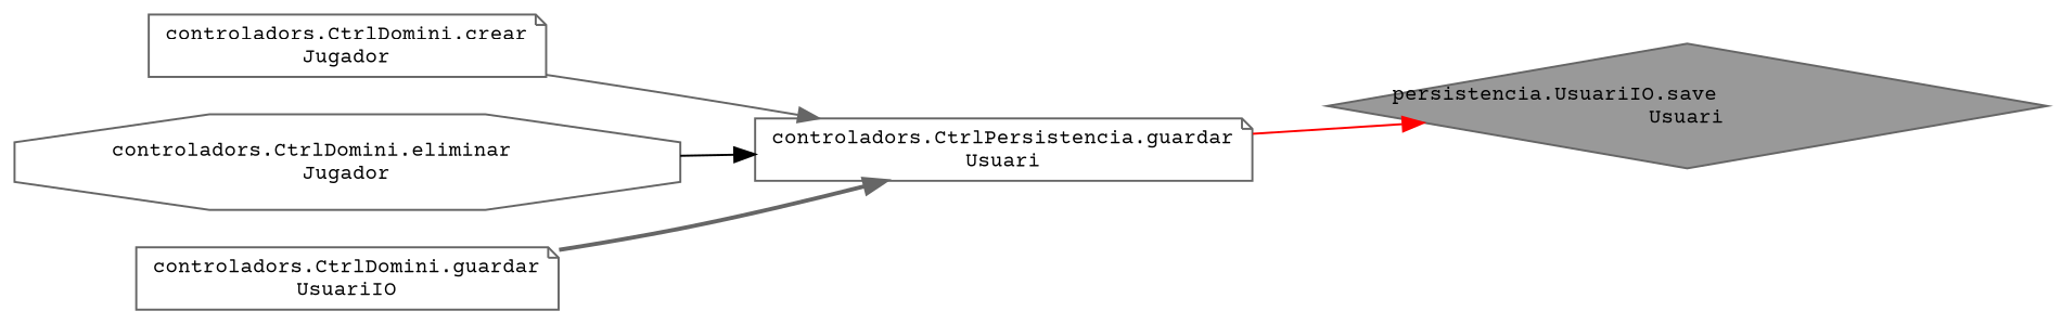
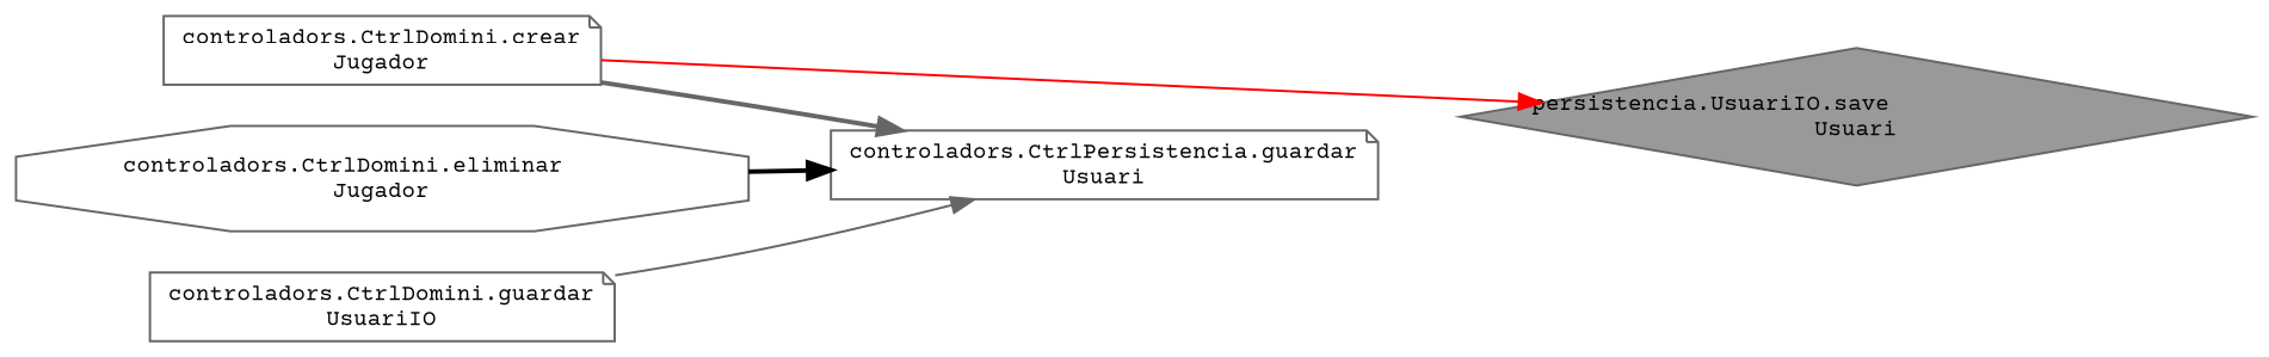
  digraph {
    fontname="Courier Prime"
    rankdir=RL
    node [color=grey40 fillcolor=white fontname="Courier Prime" fontsize=10 shape=note style=filled]
    edge [color=gray40 dir=back fontname="Courier Prime" fontsize=10 labelfontname=Helvetica labelfontsize=10 style=solid]
    n1 [color=gray40 fillcolor=grey60 fontcolor=black height=0.2 label="persistencia.UsuariIO.save\lUsuari" shape=diamond width=0.4]
    n2 [height=0.2 label="controladors.CtrlPersistencia.guardar\lUsuari" width=0.4]
    n3 [height=0.2 label="controladors.CtrlDomini.crear\lJugador" width=0.4]
    n4 [height=0.2 label="controladors.CtrlDomini.eliminar\lJugador" shape=octagon width=0.4]
    n5 [height=0.2 label="controladors.CtrlDomini.guardar\lUsuariIO" width=0.4]
-   n1 -> n2 [color=red]
-   n2 -> n3
-   n2 -> n4 [color=black]
-   n2 -> n5 [style=bold]
+   n1 -> n3 [color=red]
+   n2 -> n3 [style=bold]
+   n2 -> n4 [color=black style=bold]
+   n2 -> n5
  }
